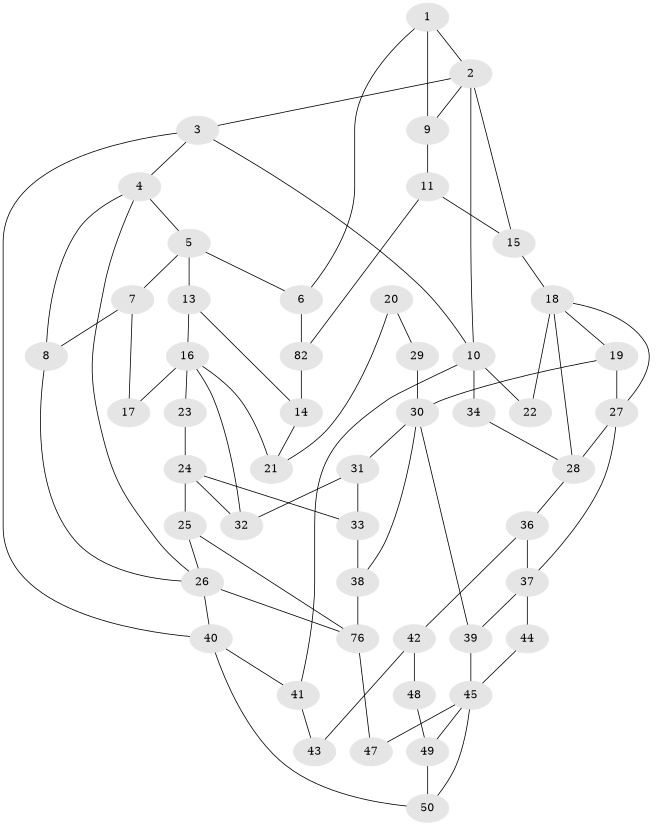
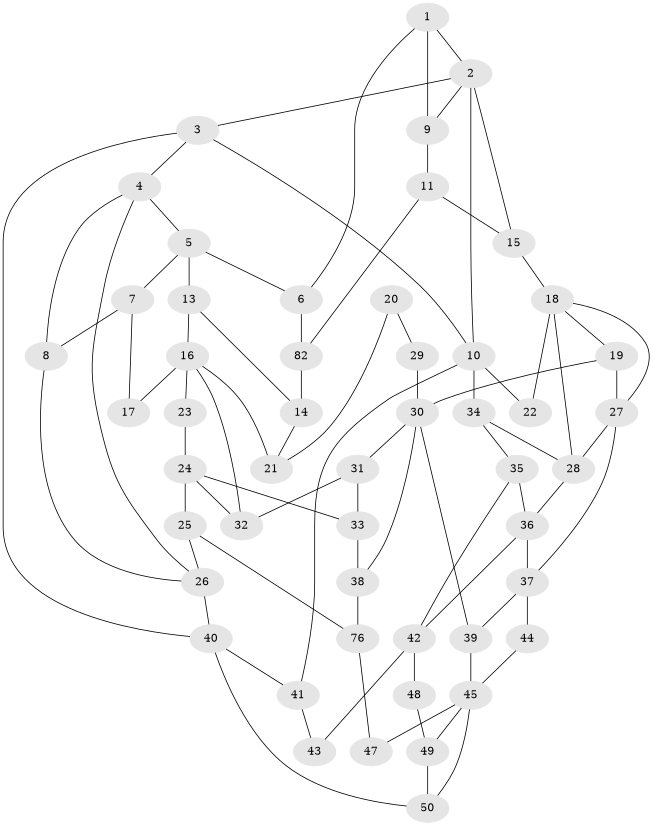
  graph {
    node [color=gray90 style=filled]
    edge [weight=1.0]
    1
    2
    6
    9
    3
    10
    15
    n8 [label=82]
    11
    4
    40
    22
    34
    41
    18
    5
    8
    26
    50
    7
    13
    n22 [label=76]
    17
    14
    16
    28
+   35
    43
    21
    23
    32
    19
    27
    24
    30
    37
    36
    20
    29
    31
    38
    39
    25
    33
    47
    44
    42
    45
    48
    49
    1 -- 2
    1 -- 6
    1 -- 9 [weight=2.0]
    2 -- 9
    2 -- 3
    2 -- 10
    2 -- 15 [weight=2.0]
    6 -- n8
    9 -- 11
    3 -- 10
    3 -- 4
    3 -- 40
    10 -- 22
    10 -- 34 [weight=2.0]
    10 -- 41
    15 -- 18 [weight=2.0]
    n8 -- 14
    11 -- 15
    11 -- n8
    4 -- 5
    4 -- 8
    4 -- 26
    40 -- 41
    40 -- 50
    34 -- 28
+   34 -- 35
    41 -- 43
    18 -- 22
    18 -- 28
    18 -- 19
    18 -- 27
    5 -- 6
    5 -- 7
    5 -- 13 [weight=2.0]
    8 -- 26
    26 -- 40
-   26 -- n22 [weight=2.0]
    7 -- 8
    7 -- 17
    13 -- 14
    13 -- 16
    n22 -- 47 [weight=2.0]
    14 -- 21
    16 -- 17 [weight=2.0]
    16 -- 21
    16 -- 23
    16 -- 32
    28 -- 36
+   35 -- 36
+   35 -- 42
    23 -- 24 [weight=2.0]
    19 -- 27 [weight=2.0]
    19 -- 30
    27 -- 28
    27 -- 37 [weight=2.0]
    24 -- 32
    24 -- 25 [weight=2.0]
    24 -- 33
    30 -- 31
    30 -- 38
    30 -- 39
    37 -- 39
    37 -- 44
    36 -- 37 [weight=2.0]
    36 -- 42
    20 -- 21
    20 -- 29
    29 -- 30 [weight=2.0]
    31 -- 32
    31 -- 33
    38 -- n22
    39 -- 45
    25 -- 26
    25 -- n22
    33 -- 38
    44 -- 45 [weight=2.0]
    42 -- 43 [weight=2.0]
    42 -- 48 [weight=2.0]
    45 -- 50
    45 -- 47
    45 -- 49
    48 -- 49
    49 -- 50
  }
